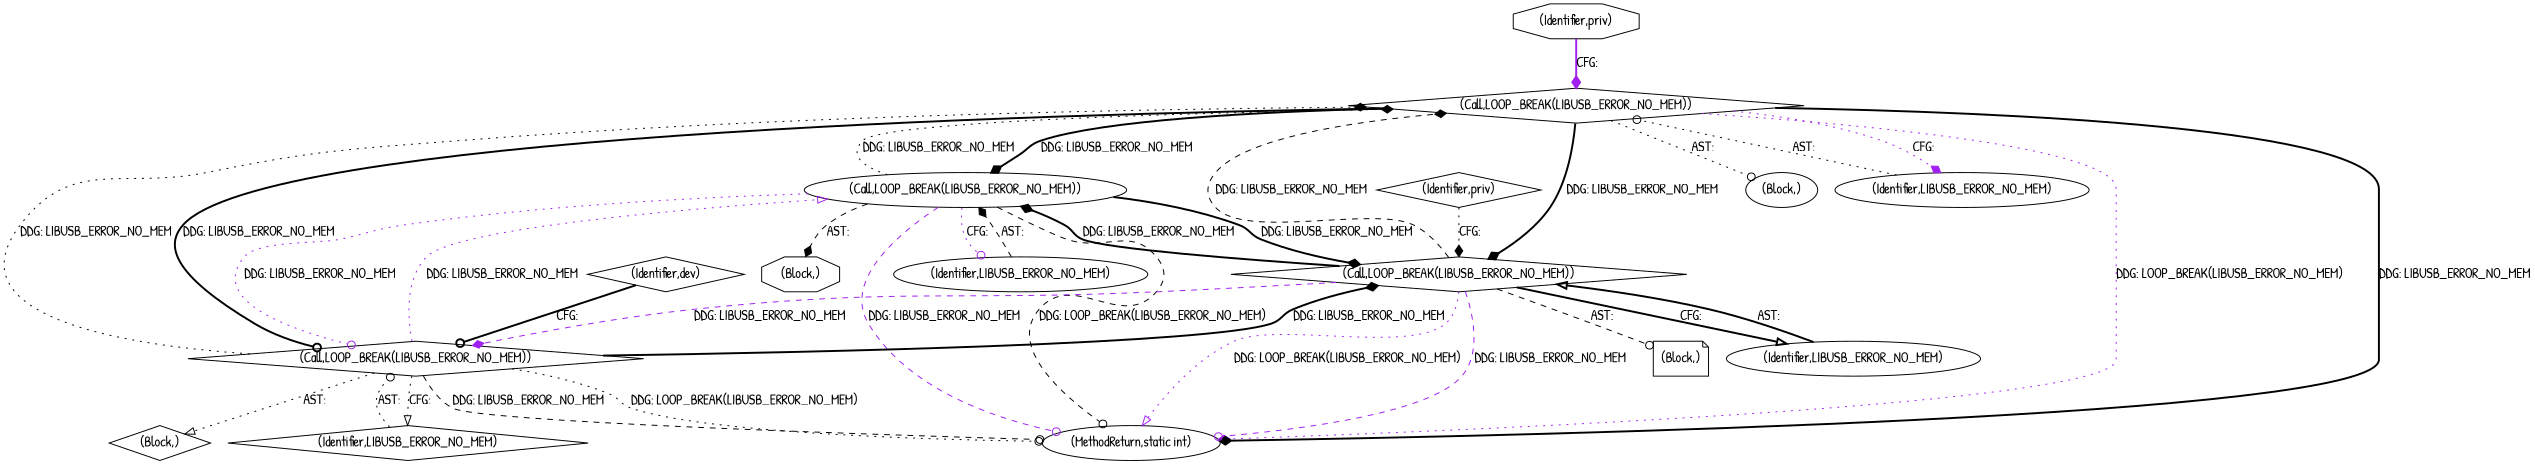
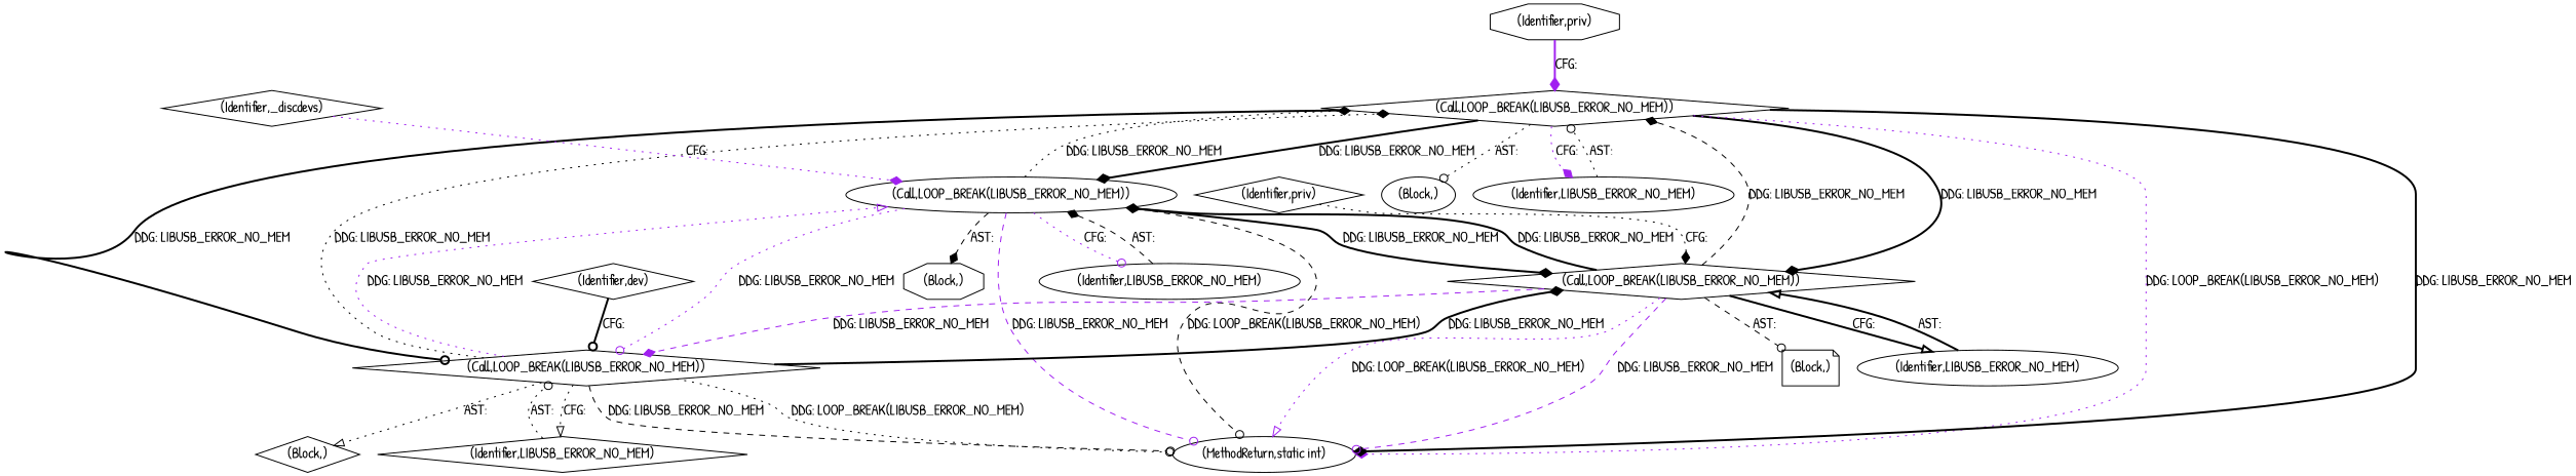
  digraph {
    fontname="Patrick Hand"
    node [shape=diamond fontname="Patrick Hand"]
    edge [color=black style=dotted arrowhead=diamond fontname="Patrick Hand"]
    n1 [label="(Call,LOOP_BREAK(LIBUSB_ERROR_NO_MEM))"]
    n2 [label="(Call,LOOP_BREAK(LIBUSB_ERROR_NO_MEM))" shape=ellipse]
    n3 [label="(Call,LOOP_BREAK(LIBUSB_ERROR_NO_MEM))"]
    n4 [label="(Call,LOOP_BREAK(LIBUSB_ERROR_NO_MEM))"]
    n5 [label="(MethodReturn,static int)" shape=ellipse]
    n6 [label="(Block,)" shape=ellipse]
    n7 [label="(Identifier,LIBUSB_ERROR_NO_MEM)" shape=ellipse]
    n8 [label="(Identifier,LIBUSB_ERROR_NO_MEM)" shape=ellipse]
    n9 [label="(Block,)" shape=octagon]
    n10 [label="(Block,)" shape=note]
    n11 [label="(Identifier,LIBUSB_ERROR_NO_MEM)" shape=ellipse]
    n12 [label="(Identifier,LIBUSB_ERROR_NO_MEM)"]
    n13 [label="(Block,)"]
    n14 [label="(Identifier,priv)"]
+   n15 [label="(Identifier,_discdevs)"]
    n16 [label="(Identifier,dev)"]
    n17 [label="(Identifier,priv)" shape=octagon]
    n1 -> n2 [label="DDG: LIBUSB_ERROR_NO_MEM" style=bold]
    n1 -> n3 [label="DDG: LIBUSB_ERROR_NO_MEM" style=bold]
    n1 -> n4 [label="DDG: LIBUSB_ERROR_NO_MEM" style=bold arrowhead=odot]
    n1 -> n5 [label="DDG: LOOP_BREAK(LIBUSB_ERROR_NO_MEM)" color=purple]
    n1 -> n5 [label="DDG: LIBUSB_ERROR_NO_MEM" style=bold]
    n1 -> n6 [label="AST: " arrowhead=odot]
    n1 -> n7 [label="CFG: " color=purple]
    n2 -> n1 [label="DDG: LIBUSB_ERROR_NO_MEM"]
    n2 -> n3 [label="DDG: LIBUSB_ERROR_NO_MEM" style=bold]
    n2 -> n4 [label="DDG: LIBUSB_ERROR_NO_MEM" color=purple arrowhead=odot]
    n2 -> n5 [label="DDG: LIBUSB_ERROR_NO_MEM" color=purple style=dashed arrowhead=odot]
    n2 -> n5 [label="DDG: LOOP_BREAK(LIBUSB_ERROR_NO_MEM)" style=dashed arrowhead=odot]
    n2 -> n8 [label="CFG: " color=purple arrowhead=odot]
    n2 -> n9 [label="AST: " style=dashed]
    n3 -> n1 [label="DDG: LIBUSB_ERROR_NO_MEM" style=dashed]
    n3 -> n2 [label="DDG: LIBUSB_ERROR_NO_MEM" style=bold]
    n3 -> n4 [label="DDG: LIBUSB_ERROR_NO_MEM" color=purple style=dashed]
    n3 -> n5 [label="DDG: LOOP_BREAK(LIBUSB_ERROR_NO_MEM)" color=purple arrowhead=onormal]
    n3 -> n5 [label="DDG: LIBUSB_ERROR_NO_MEM" color=purple style=dashed arrowhead=odot]
    n3 -> n10 [label="AST: " style=dashed arrowhead=odot]
    n3 -> n11 [label="CFG: " style=bold arrowhead=onormal]
    n4 -> n1 [label="DDG: LIBUSB_ERROR_NO_MEM"]
    n4 -> n2 [label="DDG: LIBUSB_ERROR_NO_MEM" color=purple arrowhead=onormal]
    n4 -> n3 [label="DDG: LIBUSB_ERROR_NO_MEM" style=bold]
    n4 -> n5 [label="DDG: LOOP_BREAK(LIBUSB_ERROR_NO_MEM)" arrowhead=odot]
    n4 -> n5 [label="DDG: LIBUSB_ERROR_NO_MEM" style=dashed arrowhead=odot]
    n4 -> n12 [label="CFG: " arrowhead=onormal]
    n4 -> n13 [label="AST: " arrowhead=onormal]
    n7 -> n1 [label="AST: " arrowhead=odot]
    n8 -> n2 [label="AST: " style=dashed]
    n11 -> n3 [label="AST: " style=bold arrowhead=onormal]
    n12 -> n4 [label="AST: " arrowhead=odot]
    n14 -> n3 [label="CFG: "]
+   n15 -> n2 [label="CFG: " color=purple]
    n16 -> n4 [label="CFG: " style=bold arrowhead=odot]
    n17 -> n1 [label="CFG: " color=purple style=bold]
  }
